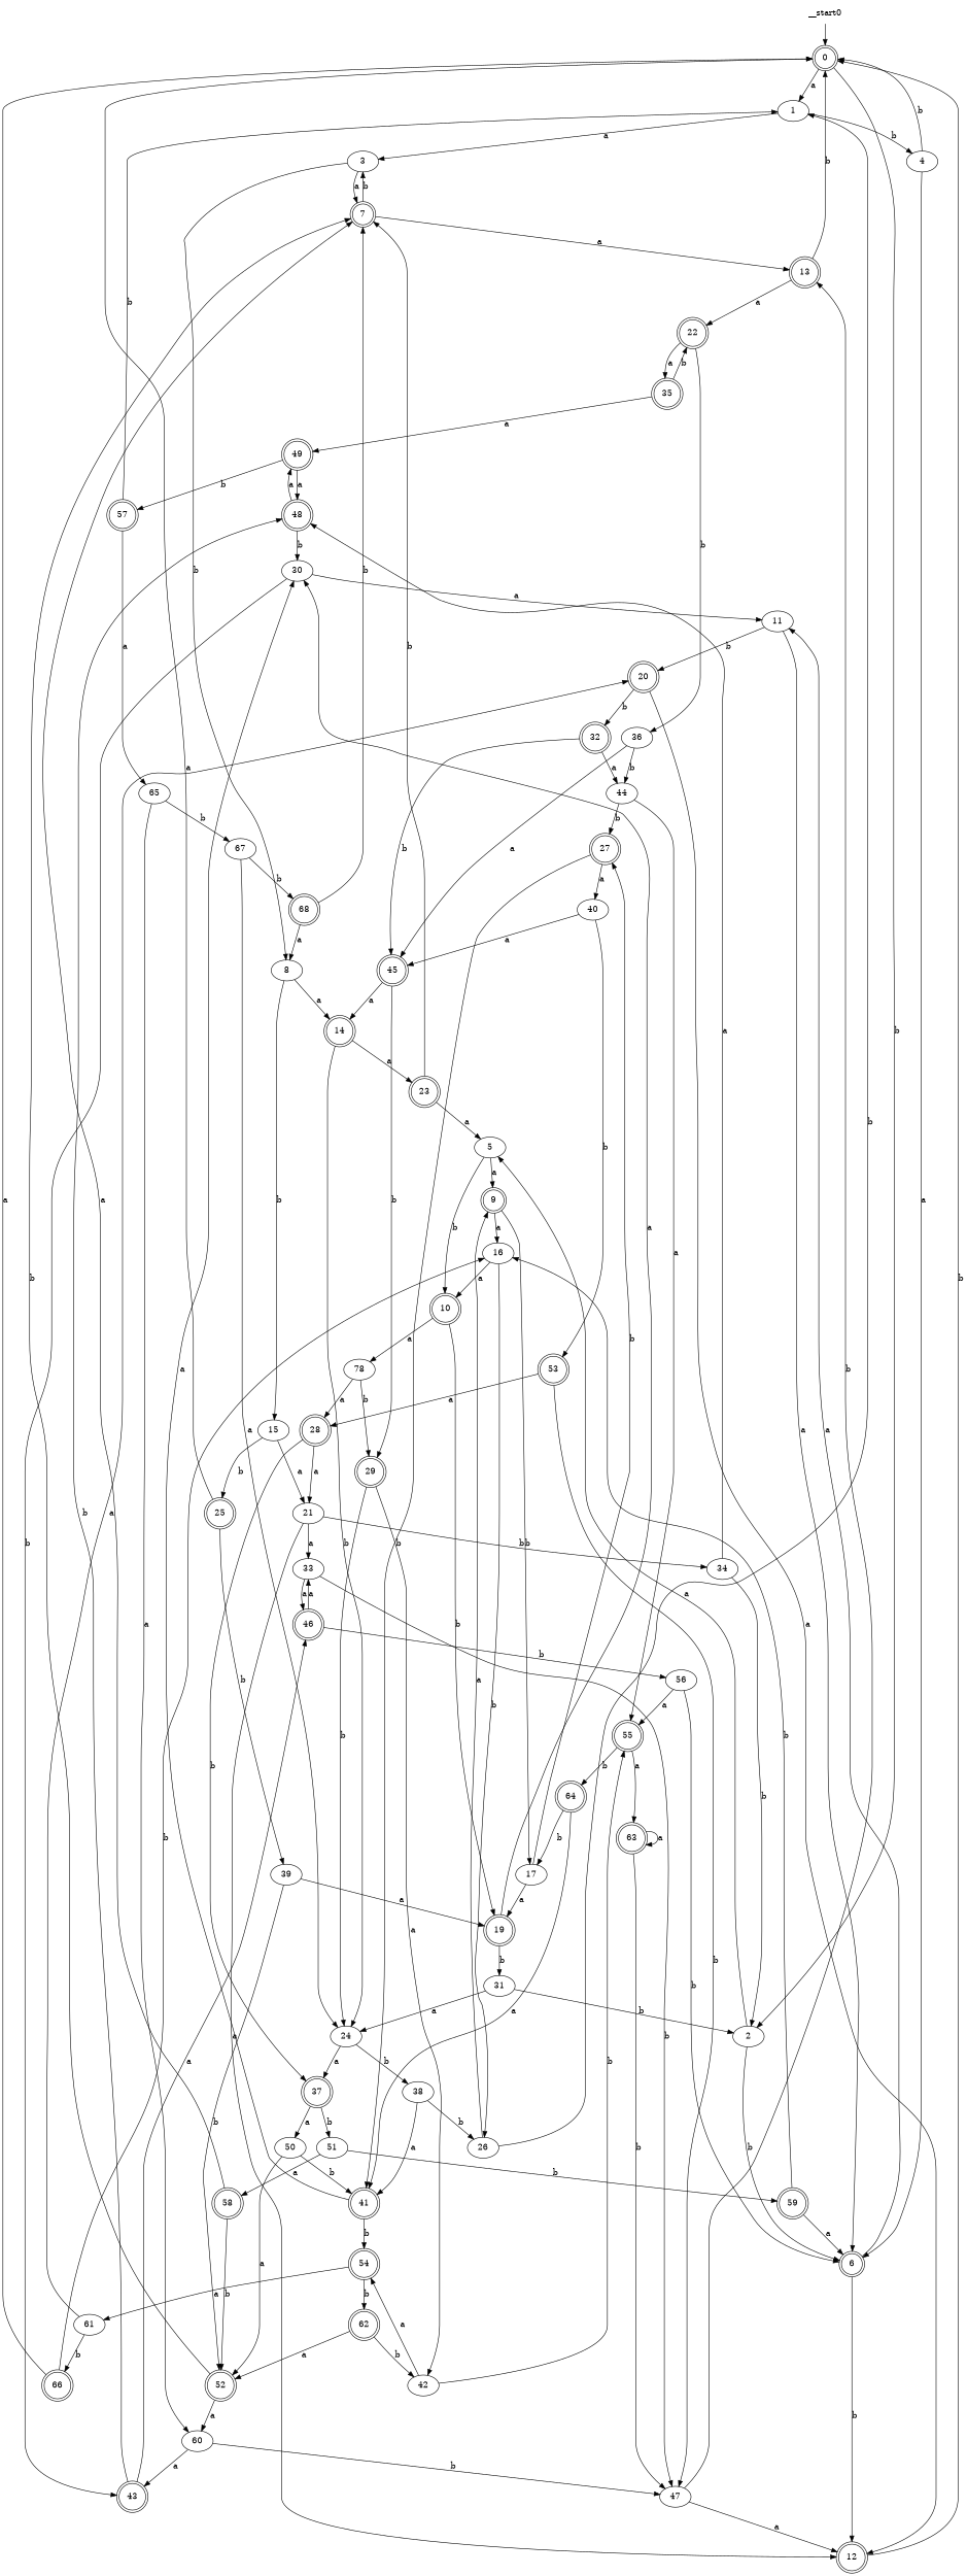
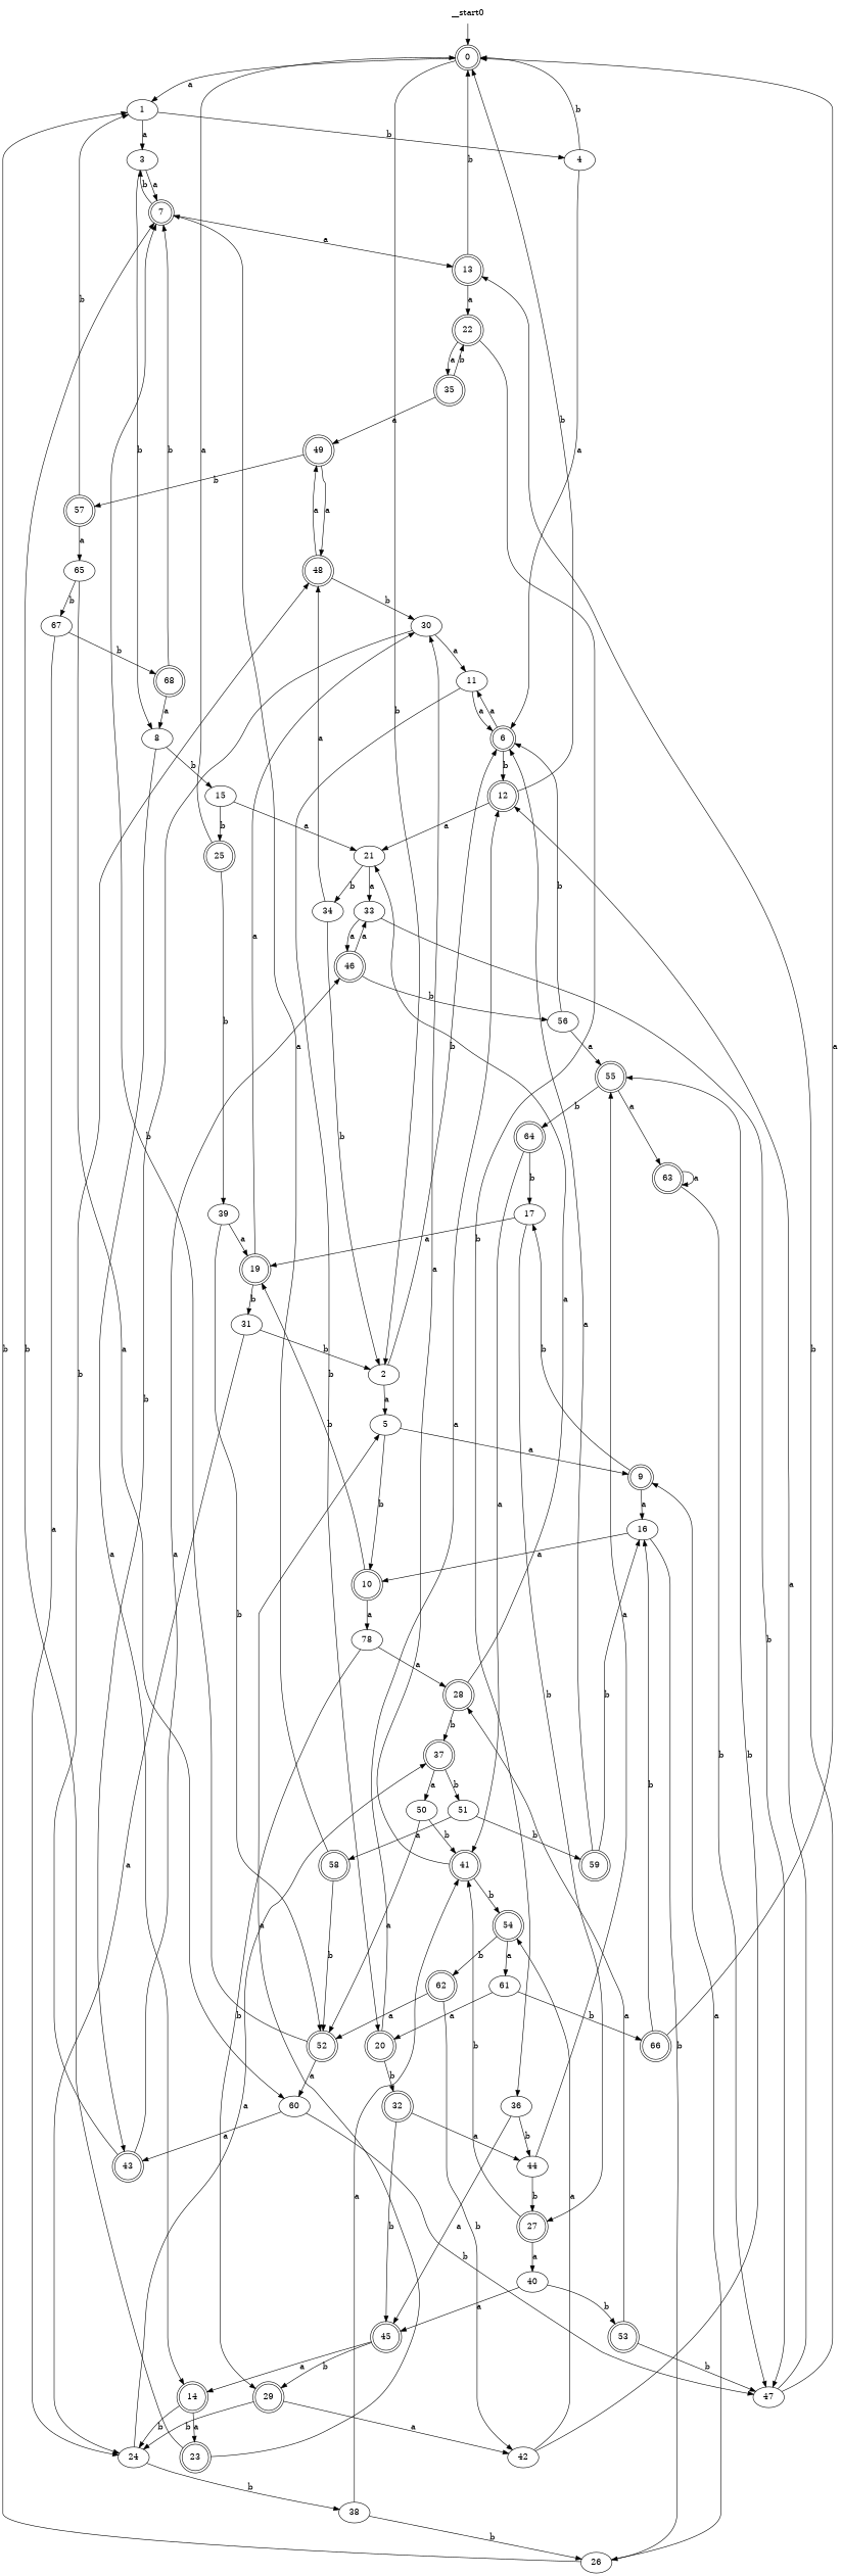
  digraph {
    node [shape=doublecircle]
    __start0 [shape=none]
    0
    1 [shape=""]
    2 [shape=""]
    3 [shape=""]
    4 [shape=""]
    5 [shape=""]
    6
    7
    8 [shape=""]
    9
    10
    11 [shape=""]
    12
    13
    14
    15 [shape=""]
    16 [shape=""]
    17 [shape=""]
    n20 [label=78 shape=""]
    19
    20
    21 [shape=""]
    22
    23
    24 [shape=""]
    25
    26 [shape=""]
    27
    28
    29
    30 [shape=""]
    31 [shape=""]
    32
    33 [shape=""]
    34 [shape=""]
    35
    36 [shape=""]
    37
    38 [shape=""]
    39 [shape=""]
    40 [shape=""]
    41
    42 [shape=""]
    43
    44 [shape=""]
    45
    46
    47 [shape=""]
    48
    49
    50 [shape=""]
    51 [shape=""]
    52
    53
    54
    55
    56 [shape=""]
    57
    58
    59
    60 [shape=""]
    61 [shape=""]
    62
    63
    64
    65 [shape=""]
    66
    67 [shape=""]
    68
    __start0 -> 0
    0 -> 1 [label=a]
    0 -> 2 [label=b]
    1 -> 3 [label=a]
    1 -> 4 [label=b]
    2 -> 5 [label=a]
    2 -> 6 [label=b]
    3 -> 7 [label=a]
    3 -> 8 [label=b]
    4 -> 0 [label=b]
    4 -> 6 [label=a]
    5 -> 9 [label=a]
    5 -> 10 [label=b]
    6 -> 11 [label=a]
    6 -> 12 [label=b]
    7 -> 3 [label=b]
    7 -> 13 [label=a]
    8 -> 14 [label=a]
    8 -> 15 [label=b]
    9 -> 16 [label=a]
    9 -> 17 [label=b]
    10 -> n20 [label=a]
    10 -> 19 [label=b]
    11 -> 6 [label=a]
    11 -> 20 [label=b]
    12 -> 0 [label=b]
-   21 -> 12 [label=a]
+   12 -> 21 [label=a]
    13 -> 0 [label=b]
    13 -> 22 [label=a]
    14 -> 23 [label=a]
    14 -> 24 [label=b]
    15 -> 21 [label=a]
    15 -> 25 [label=b]
    16 -> 10 [label=a]
    16 -> 26 [label=b]
    17 -> 19 [label=a]
    17 -> 27 [label=b]
    n20 -> 28 [label=a]
    n20 -> 29 [label=b]
    19 -> 30 [label=a]
    19 -> 31 [label=b]
    20 -> 12 [label=a]
    20 -> 32 [label=b]
    21 -> 33 [label=a]
    21 -> 34 [label=b]
    22 -> 35 [label=a]
    22 -> 36 [label=b]
    23 -> 5 [label=a]
    23 -> 7 [label=b]
    24 -> 37 [label=a]
    24 -> 38 [label=b]
    25 -> 0 [label=a]
    25 -> 39 [label=b]
    26 -> 1 [label=b]
    26 -> 9 [label=a]
    27 -> 40 [label=a]
    27 -> 41 [label=b]
    28 -> 21 [label=a]
    28 -> 37 [label=b]
    29 -> 24 [label=b]
    29 -> 42 [label=a]
    30 -> 11 [label=a]
    30 -> 43 [label=b]
    31 -> 2 [label=b]
    31 -> 24 [label=a]
    32 -> 44 [label=a]
    32 -> 45 [label=b]
    33 -> 46 [label=a]
    33 -> 47 [label=b]
    34 -> 2 [label=b]
    34 -> 48 [label=a]
    35 -> 22 [label=b]
    35 -> 49 [label=a]
    36 -> 44 [label=b]
    36 -> 45 [label=a]
    37 -> 50 [label=a]
    37 -> 51 [label=b]
    38 -> 26 [label=b]
    38 -> 41 [label=a]
    39 -> 19 [label=a]
    39 -> 52 [label=b]
    40 -> 45 [label=a]
    40 -> 53 [label=b]
    41 -> 30 [label=a]
    41 -> 54 [label=b]
    42 -> 54 [label=a]
    42 -> 55 [label=b]
    43 -> 46 [label=a]
    43 -> 48 [label=b]
    44 -> 27 [label=b]
    44 -> 55 [label=a]
    45 -> 14 [label=a]
    45 -> 29 [label=b]
    46 -> 33 [label=a]
    46 -> 56 [label=b]
    47 -> 12 [label=a]
    47 -> 13 [label=b]
    48 -> 30 [label=b]
    48 -> 49 [label=a]
    49 -> 48 [label=a]
    49 -> 57 [label=b]
    50 -> 41 [label=b]
    50 -> 52 [label=a]
    51 -> 58 [label=a]
    51 -> 59 [label=b]
    52 -> 7 [label=b]
    52 -> 60 [label=a]
    53 -> 28 [label=a]
    53 -> 47 [label=b]
    54 -> 61 [label=a]
    54 -> 62 [label=b]
    55 -> 63 [label=a]
    55 -> 64 [label=b]
    56 -> 6 [label=b]
    56 -> 55 [label=a]
    57 -> 1 [label=b]
    57 -> 65 [label=a]
    58 -> 7 [label=a]
    58 -> 52 [label=b]
    59 -> 6 [label=a]
    59 -> 16 [label=b]
    60 -> 43 [label=a]
    60 -> 47 [label=b]
    61 -> 20 [label=a]
    61 -> 66 [label=b]
    62 -> 42 [label=b]
    62 -> 52 [label=a]
    63 -> 47 [label=b]
    63 -> 63 [label=a]
    64 -> 17 [label=b]
    64 -> 41 [label=a]
    65 -> 60 [label=a]
    65 -> 67 [label=b]
    66 -> 0 [label=a]
    66 -> 16 [label=b]
    67 -> 24 [label=a]
    67 -> 68 [label=b]
    68 -> 7 [label=b]
    68 -> 8 [label=a]
  }
